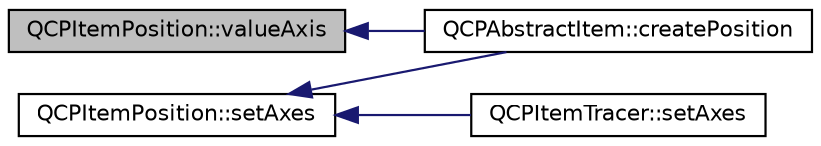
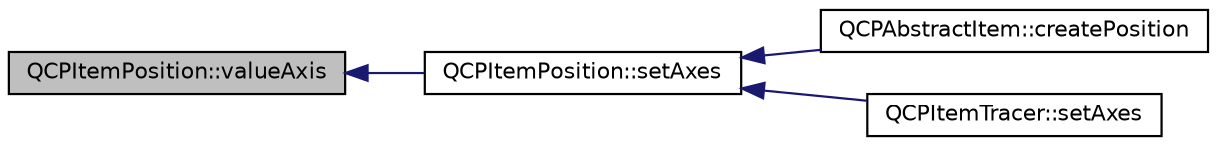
  digraph {
    rankdir=LR
    node [color=black fillcolor=white fontname=Helvetica fontsize=10 shape=record style=filled]
    edge [color=midnightblue dir=back fontname=Helvetica fontsize=10 labelfontname=Helvetica labelfontsize=10 style=solid]
    n1 [fillcolor=grey75 fontcolor=black height=0.2 label="QCPItemPosition::valueAxis" width=0.4]
    n2 [height=0.2 label="QCPItemPosition::setAxes" width=0.4]
    n3 [height=0.2 label="QCPAbstractItem::createPosition" width=0.4]
    n4 [height=0.2 label="QCPItemTracer::setAxes" width=0.4]
-   n1 -> n3
+   n1 -> n2
    n2 -> n3
    n2 -> n4
  }
